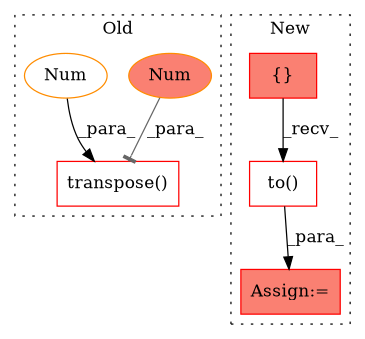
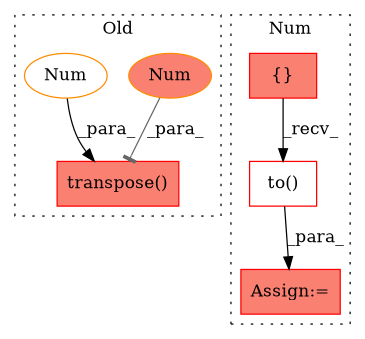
  digraph {
    node [a=75 color=red fillcolor=white l=1 shape=box style=filled]
    edge [arrowhead=normal color=black]
-   n1 [l="35,1" label="transpose()" s="2333,2372"]
+   n1 [fillcolor=salmon l="35,1" label="transpose()" s="2333,2372"]
    n2 [a=76 color=darkorange fillcolor=salmon label=Num s=2368 shape=ellipse]
    n3 [a=76 color=darkorange label=Num s=2371 shape=ellipse]
    n4 [l="20,1" label="to()" s="2480,2511"]
    n5 [a=68 fillcolor=salmon l=3 label="Assign:=" s=2701]
    n6 [a=59 fillcolor=salmon l="2,1" label="{}" s="2493,2493"]
    subgraph cluster_1 {
      label=Old
      style=dotted
      n1
      n2
      n3
    }
    subgraph cluster_2 {
-     label=New
+     label=Num
      style=dotted
      n4
      n5
      n6
    }
    n2 -> n1 [arrowhead=tee color=gray40 label=_para_]
    n3 -> n1 [label=_para_]
    n4 -> n5 [label=_para_]
    n6 -> n4 [label=_recv_]
  }
